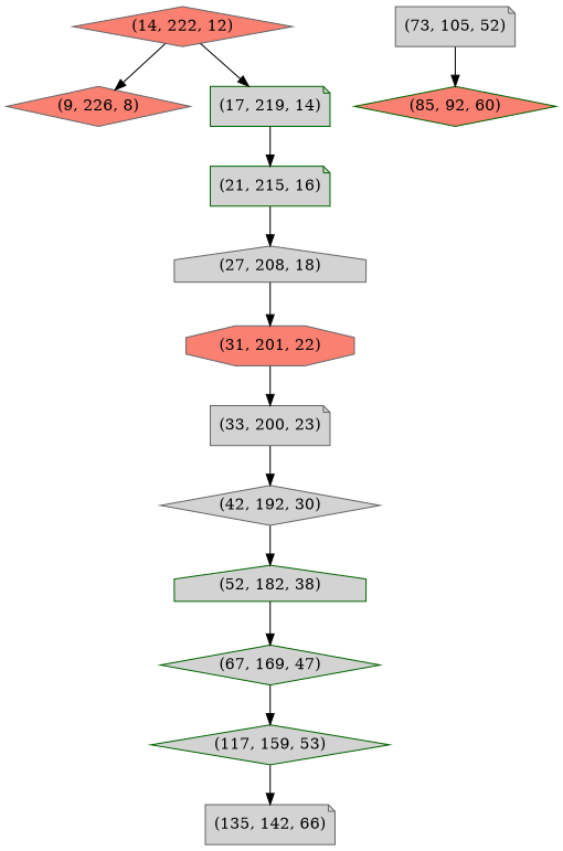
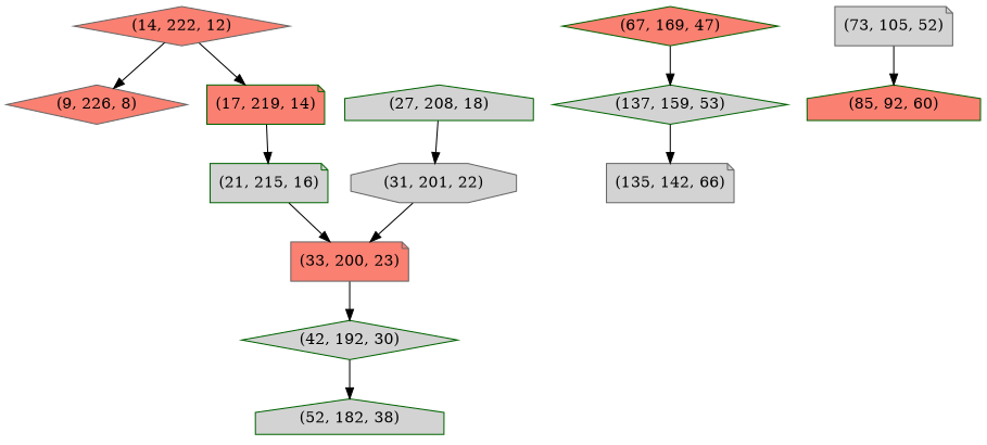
  digraph {
    node [color=gray40 fillcolor=lightgrey shape=diamond style=filled]
    "(9, 226, 8)" [fillcolor=salmon]
    "(14, 222, 12)" [fillcolor=salmon]
-   "(17, 219, 14)" [color=darkgreen shape=note]
+   "(17, 219, 14)" [color=darkgreen fillcolor=salmon shape=note]
    "(21, 215, 16)" [color=darkgreen shape=note]
-   "(27, 208, 18)" [shape=house]
-   "(31, 201, 22)" [fillcolor=salmon shape=octagon]
-   "(33, 200, 23)" [shape=note]
-   "(42, 192, 30)"
+   "(27, 208, 18)" [color=darkgreen shape=house]
+   "(31, 201, 22)" [shape=octagon]
+   "(33, 200, 23)" [fillcolor=salmon shape=note]
+   "(42, 192, 30)" [color=darkgreen]
    "(52, 182, 38)" [color=darkgreen shape=house]
-   "(67, 169, 47)" [color=darkgreen]
-   "(117, 159, 53)" [color=darkgreen]
+   "(67, 169, 47)" [color=darkgreen fillcolor=salmon]
+   "(117, 159, 53)" [color=darkgreen label="(137, 159, 53)"]
    "(73, 105, 52)" [shape=note]
-   "(85, 92, 60)" [color=darkgreen fillcolor=salmon]
+   "(85, 92, 60)" [color=darkgreen fillcolor=salmon shape=house]
    "(135, 142, 66)" [shape=note]
    "(14, 222, 12)" -> "(9, 226, 8)"
    "(14, 222, 12)" -> "(17, 219, 14)"
    "(17, 219, 14)" -> "(21, 215, 16)"
-   "(21, 215, 16)" -> "(27, 208, 18)"
+   "(21, 215, 16)" -> "(33, 200, 23)"
    "(27, 208, 18)" -> "(31, 201, 22)"
    "(31, 201, 22)" -> "(33, 200, 23)"
    "(33, 200, 23)" -> "(42, 192, 30)"
    "(42, 192, 30)" -> "(52, 182, 38)"
-   "(52, 182, 38)" -> "(67, 169, 47)"
    "(67, 169, 47)" -> "(117, 159, 53)"
    "(117, 159, 53)" -> "(135, 142, 66)"
    "(73, 105, 52)" -> "(85, 92, 60)"
  }
